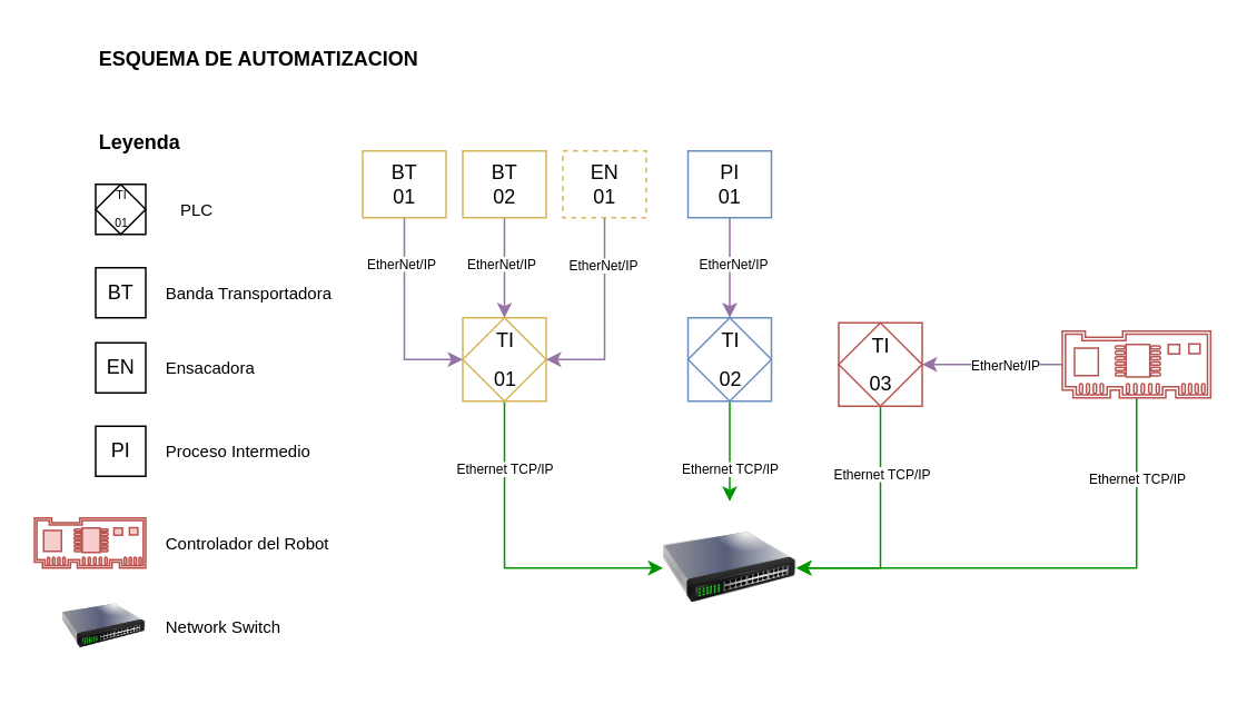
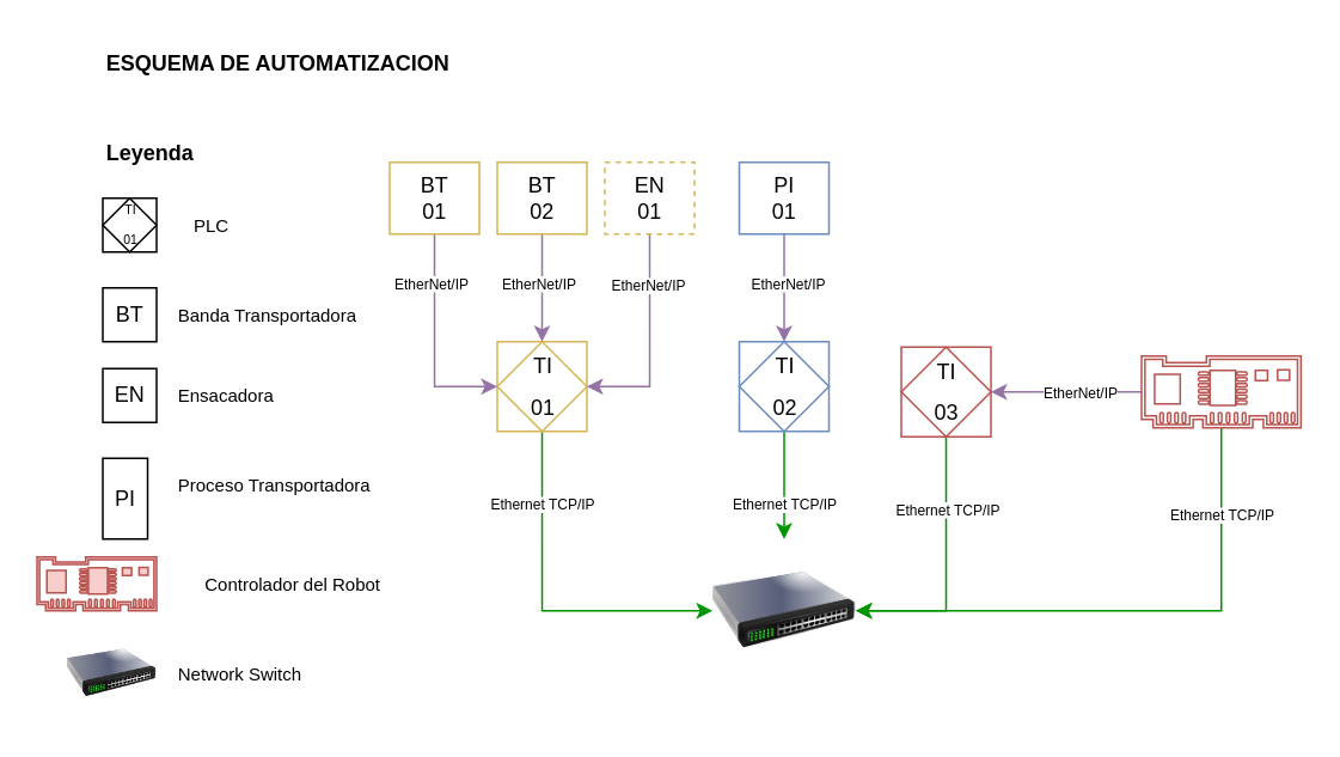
  <mxCell id="0" />
  <mxCell id="1" parent="0" />
  <mxCell id="2" style="edgeStyle=orthogonalEdgeStyle;rounded=0;orthogonalLoop=1;jettySize=auto;html=1;exitX=0.5;exitY=1;exitDx=0;exitDy=0;entryX=0;entryY=0.5;entryDx=0;entryDy=0;fillColor=#cdeb8b;strokeColor=#009600;" edge="1" parent="1" source="3" target="8"><mxGeometry relative="1" as="geometry" /></mxCell>
  <mxCell id="3" value="&lt;table cellpadding=&quot;4&quot; cellspacing=&quot;0&quot; border=&quot;0&quot; style=&quot;font-size:1em;width:100%;height:100%;&quot;&gt;&lt;tbody&gt;&lt;tr&gt;&lt;td&gt;TI&lt;/td&gt;&lt;/tr&gt;&lt;tr&gt;&lt;td&gt;01&lt;/td&gt;&lt;/tr&gt;&lt;/tbody&gt;&lt;/table&gt; " style="html=1;outlineConnect=0;align=center;dashed=0;aspect=fixed;shape=mxgraph.pid2inst.progLogCont;mounting=field;fillColor=none;strokeColor=#d6b656;" vertex="1" parent="1"><mxGeometry x="276.67" y="190" width="50" height="50" as="geometry" /></mxCell>
  <mxCell id="4" style="edgeStyle=orthogonalEdgeStyle;rounded=0;orthogonalLoop=1;jettySize=auto;html=1;exitX=0.5;exitY=1;exitDx=0;exitDy=0;fillColor=#cdeb8b;strokeColor=#009600;" edge="1" parent="1" source="5" target="8"><mxGeometry relative="1" as="geometry" /></mxCell>
  <mxCell id="5" value="&lt;table cellpadding=&quot;4&quot; cellspacing=&quot;0&quot; border=&quot;0&quot; style=&quot;font-size:1em;width:100%;height:100%;&quot;&gt;&lt;tbody&gt;&lt;tr&gt;&lt;td&gt;TI&lt;/td&gt;&lt;/tr&gt;&lt;tr&gt;&lt;td&gt;02&lt;/td&gt;&lt;/tr&gt;&lt;/tbody&gt;&lt;/table&gt; " style="html=1;outlineConnect=0;align=center;dashed=0;aspect=fixed;shape=mxgraph.pid2inst.progLogCont;mounting=field;fillColor=none;strokeColor=#6c8ebf;" vertex="1" parent="1"><mxGeometry x="411.67" y="190" width="50" height="50" as="geometry" /></mxCell>
  <mxCell id="6" style="edgeStyle=orthogonalEdgeStyle;rounded=0;orthogonalLoop=1;jettySize=auto;html=1;exitX=0.5;exitY=1;exitDx=0;exitDy=0;entryX=1;entryY=0.5;entryDx=0;entryDy=0;fillColor=#cdeb8b;strokeColor=#009600;" edge="1" parent="1" source="7" target="8"><mxGeometry relative="1" as="geometry"><mxPoint x="516.67" y="340" as="targetPoint" /></mxGeometry></mxCell>
  <mxCell id="7" value="&lt;table cellpadding=&quot;4&quot; cellspacing=&quot;0&quot; border=&quot;0&quot; style=&quot;font-size:1em;width:100%;height:100%;&quot;&gt;&lt;tbody&gt;&lt;tr&gt;&lt;td&gt;TI&lt;/td&gt;&lt;/tr&gt;&lt;tr&gt;&lt;td&gt;03&lt;/td&gt;&lt;/tr&gt;&lt;/tbody&gt;&lt;/table&gt; " style="html=1;outlineConnect=0;align=center;dashed=0;aspect=fixed;shape=mxgraph.pid2inst.progLogCont;mounting=field;fillColor=none;strokeColor=#b85450;" vertex="1" parent="1"><mxGeometry x="502" y="193" width="50" height="50" as="geometry" /></mxCell>
  <mxCell id="8" value="" style="image;html=1;image=img/lib/clip_art/networking/Switch_128x128.png" vertex="1" parent="1"><mxGeometry x="396.67" y="300" width="80" height="80" as="geometry" /></mxCell>
  <mxCell id="9" value="&lt;b style=&quot;font-size: 12px;&quot;&gt;Leyenda&lt;/b&gt;" style="text;html=1;strokeColor=none;fillColor=none;align=left;verticalAlign=middle;whiteSpace=wrap;rounded=0;fontSize=12;" vertex="1" parent="1"><mxGeometry x="56.67" y="70" width="60" height="30" as="geometry" /></mxCell>
  <mxCell id="10" style="edgeStyle=orthogonalEdgeStyle;rounded=0;orthogonalLoop=1;jettySize=auto;html=1;entryX=1;entryY=0.5;entryDx=0;entryDy=0;fontSize=10;fillColor=#cdeb8b;strokeColor=#009600;" edge="1" parent="1" source="14" target="8"><mxGeometry relative="1" as="geometry"><mxPoint x="516.67" y="340" as="targetPoint" /><Array as="points"><mxPoint x="680" y="340" /></Array></mxGeometry></mxCell>
  <mxCell id="11" value="Ethernet TCP/IP" style="edgeLabel;html=1;align=center;verticalAlign=middle;resizable=0;points=[];fontSize=8;" vertex="1" connectable="0" parent="10"><mxGeometry x="-0.85" y="1" relative="1" as="geometry"><mxPoint x="-1" y="25" as="offset" /></mxGeometry></mxCell>
  <mxCell id="12" style="edgeStyle=orthogonalEdgeStyle;rounded=0;orthogonalLoop=1;jettySize=auto;html=1;fontSize=10;fillColor=#e1d5e7;strokeColor=#9673a6;entryX=1;entryY=0.5;entryDx=0;entryDy=0;" edge="1" parent="1" source="14" target="7"><mxGeometry relative="1" as="geometry"><mxPoint x="568" y="216" as="targetPoint" /></mxGeometry></mxCell>
  <mxCell id="13" value="EtherNet/IP" style="edgeLabel;html=1;align=center;verticalAlign=middle;resizable=0;points=[];fontSize=8;" vertex="1" connectable="0" parent="12"><mxGeometry x="-0.175" y="-2" relative="1" as="geometry"><mxPoint y="2" as="offset" /></mxGeometry></mxCell>
  <mxCell id="14" value="" style="sketch=0;pointerEvents=1;shadow=0;dashed=0;html=1;strokeColor=#b85450;fillColor=none;aspect=fixed;labelPosition=center;verticalLabelPosition=bottom;verticalAlign=top;align=center;outlineConnect=0;shape=mxgraph.vvd.scsi_controller;fontSize=10;" vertex="1" parent="1"><mxGeometry x="636" y="198" width="88.89" height="40" as="geometry" /></mxCell>
  <mxCell id="15" value="&lt;table cellpadding=&quot;4&quot; cellspacing=&quot;0&quot; border=&quot;0&quot; style=&quot;font-size: 7px; width: 100%; height: 100%;&quot;&gt;&lt;tbody style=&quot;font-size: 7px;&quot;&gt;&lt;tr style=&quot;font-size: 7px;&quot;&gt;&lt;td style=&quot;font-size: 7px;&quot;&gt;TI&lt;/td&gt;&lt;/tr&gt;&lt;tr style=&quot;font-size: 7px;&quot;&gt;&lt;td style=&quot;font-size: 7px;&quot;&gt;01&lt;/td&gt;&lt;/tr&gt;&lt;/tbody&gt;&lt;/table&gt; " style="html=1;outlineConnect=0;align=center;dashed=0;aspect=fixed;shape=mxgraph.pid2inst.progLogCont;mounting=field;fontSize=7;" vertex="1" parent="1"><mxGeometry x="56.67" y="110" width="30" height="30" as="geometry" /></mxCell>
  <mxCell id="16" value="PLC" style="text;html=1;align=center;verticalAlign=middle;resizable=0;points=[];autosize=1;strokeColor=none;fillColor=none;fontSize=10;" vertex="1" parent="1"><mxGeometry x="96.67" y="110" width="40" height="30" as="geometry" /></mxCell>
  <mxCell id="17" style="edgeStyle=orthogonalEdgeStyle;rounded=0;orthogonalLoop=1;jettySize=auto;html=1;exitX=0.5;exitY=1;exitDx=0;exitDy=0;entryX=0;entryY=0.5;entryDx=0;entryDy=0;fontSize=10;fillColor=#e1d5e7;strokeColor=#9673a6;" edge="1" parent="1" source="19" target="3"><mxGeometry relative="1" as="geometry" /></mxCell>
  <mxCell id="18" value="EtherNet/IP" style="edgeLabel;html=1;align=center;verticalAlign=middle;resizable=0;points=[];fontSize=8;" vertex="1" connectable="0" parent="17"><mxGeometry x="-0.449" y="-2" relative="1" as="geometry"><mxPoint y="-6" as="offset" /></mxGeometry></mxCell>
  <mxCell id="19" value="BT&lt;br&gt;01" style="whiteSpace=wrap;html=1;fillColor=none;strokeColor=#d6b656;dashed=0;" vertex="1" parent="1"><mxGeometry x="216.67" y="90" width="50" height="40" as="geometry" /></mxCell>
  <mxCell id="20" value="" style="edgeStyle=orthogonalEdgeStyle;rounded=0;orthogonalLoop=1;jettySize=auto;html=1;fontSize=10;fillColor=#e1d5e7;strokeColor=#9673a6;" edge="1" parent="1" source="22" target="3"><mxGeometry relative="1" as="geometry" /></mxCell>
  <mxCell id="21" value="EtherNet/IP" style="edgeLabel;html=1;align=center;verticalAlign=middle;resizable=0;points=[];fontSize=8;" vertex="1" connectable="0" parent="20"><mxGeometry x="-0.091" y="-2" relative="1" as="geometry"><mxPoint as="offset" /></mxGeometry></mxCell>
  <mxCell id="22" value="BT&lt;br&gt;02" style="whiteSpace=wrap;html=1;fillColor=none;strokeColor=#d6b656;dashed=0;" vertex="1" parent="1"><mxGeometry x="276.67" y="90" width="50" height="40" as="geometry" /></mxCell>
  <mxCell id="23" style="edgeStyle=orthogonalEdgeStyle;rounded=0;orthogonalLoop=1;jettySize=auto;html=1;exitX=0.5;exitY=1;exitDx=0;exitDy=0;entryX=1;entryY=0.5;entryDx=0;entryDy=0;fontSize=10;fillColor=#e1d5e7;strokeColor=#9673a6;" edge="1" parent="1" source="25" target="3"><mxGeometry relative="1" as="geometry" /></mxCell>
  <mxCell id="24" value="EtherNet/IP" style="edgeLabel;html=1;align=center;verticalAlign=middle;resizable=0;points=[];fontSize=8;" vertex="1" connectable="0" parent="23"><mxGeometry x="-0.524" y="-1" relative="1" as="geometry"><mxPoint y="-1" as="offset" /></mxGeometry></mxCell>
  <mxCell id="25" value="EN&lt;br&gt;01" style="whiteSpace=wrap;html=1;fillColor=none;strokeColor=#d6b656;dashed=1;" vertex="1" parent="1"><mxGeometry x="336.67" y="90" width="50" height="40" as="geometry" /></mxCell>
  <mxCell id="26" style="edgeStyle=orthogonalEdgeStyle;rounded=0;orthogonalLoop=1;jettySize=auto;html=1;entryX=0.5;entryY=0;entryDx=0;entryDy=0;fontSize=10;fillColor=#e1d5e7;strokeColor=#9673a6;" edge="1" parent="1" source="28" target="5"><mxGeometry relative="1" as="geometry" /></mxCell>
  <mxCell id="27" value="EtherNet/IP" style="edgeLabel;html=1;align=center;verticalAlign=middle;resizable=0;points=[];fontSize=8;" vertex="1" connectable="0" parent="26"><mxGeometry x="-0.113" y="2" relative="1" as="geometry"><mxPoint as="offset" /></mxGeometry></mxCell>
  <mxCell id="28" value="PI&lt;br&gt;01" style="whiteSpace=wrap;html=1;dashed=0;fillColor=none;strokeColor=#6c8ebf;" vertex="1" parent="1"><mxGeometry x="411.67" y="90" width="50" height="40" as="geometry" /></mxCell>
  <mxCell id="29" value="BT" style="whiteSpace=wrap;html=1;dashed=0;" vertex="1" parent="1"><mxGeometry x="56.67" y="160" width="30" height="30" as="geometry" /></mxCell>
  <mxCell id="30" value="Banda Transportadora" style="text;html=1;align=left;verticalAlign=middle;resizable=0;points=[];autosize=1;strokeColor=none;fillColor=none;fontSize=10;" vertex="1" parent="1"><mxGeometry x="96.67" y="160" width="120" height="30" as="geometry" /></mxCell>
  <mxCell id="31" value="EN" style="whiteSpace=wrap;html=1;dashed=0;" vertex="1" parent="1"><mxGeometry x="56.67" y="205" width="30" height="30" as="geometry" /></mxCell>
  <mxCell id="32" value="Ensacadora" style="text;html=1;align=left;verticalAlign=middle;resizable=0;points=[];autosize=1;strokeColor=none;fillColor=none;fontSize=10;" vertex="1" parent="1"><mxGeometry x="96.67" y="205" width="80" height="30" as="geometry" /></mxCell>
- <mxCell id="33" value="PI" style="whiteSpace=wrap;html=1;dashed=0;" vertex="1" parent="1"><mxGeometry x="56.67" y="255" width="30" height="30" as="geometry" /></mxCell>
- <mxCell id="34" value="Proceso Intermedio" style="text;html=1;align=left;verticalAlign=middle;resizable=0;points=[];autosize=1;strokeColor=none;fillColor=none;fontSize=10;" vertex="1" parent="1"><mxGeometry x="96.67" y="255" width="110" height="30" as="geometry" /></mxCell>
+ <mxCell id="33" value="PI" style="whiteSpace=wrap;html=1;dashed=0;" vertex="1" parent="1"><mxGeometry x="56.67" y="255" width="25" height="45" as="geometry" /></mxCell>
+ <mxCell id="34" value="Proceso Transportadora" style="text;html=1;align=left;verticalAlign=middle;resizable=0;points=[];autosize=1;strokeColor=none;fillColor=none;fontSize=10;" vertex="1" parent="1"><mxGeometry x="96.67" y="255" width="110" height="30" as="geometry" /></mxCell>
  <mxCell id="35" value="" style="sketch=0;pointerEvents=1;shadow=0;dashed=0;html=1;strokeColor=#b85450;fillColor=#f8cecc;aspect=fixed;labelPosition=center;verticalLabelPosition=bottom;verticalAlign=top;align=center;outlineConnect=0;shape=mxgraph.vvd.scsi_controller;fontSize=10;" vertex="1" parent="1"><mxGeometry x="20" y="310" width="66.67" height="30" as="geometry" /></mxCell>
- <mxCell id="36" value="Controlador del Robot" style="text;html=1;align=left;verticalAlign=middle;resizable=0;points=[];autosize=1;strokeColor=none;fillColor=none;fontSize=10;" vertex="1" parent="1"><mxGeometry x="96.67" y="310" width="120" height="30" as="geometry" /></mxCell>
+ <mxCell id="36" value="Controlador del Robot" style="text;html=1;align=left;verticalAlign=middle;resizable=0;points=[];autosize=1;strokeColor=none;fillColor=none;fontSize=10;" vertex="1" parent="1"><mxGeometry x="111.67" y="310" width="120" height="30" as="geometry" /></mxCell>
  <mxCell id="37" value="" style="image;html=1;image=img/lib/clip_art/networking/Switch_128x128.png" vertex="1" parent="1"><mxGeometry x="36.67" y="350" width="50" height="50" as="geometry" /></mxCell>
  <mxCell id="38" value="Network Switch" style="text;html=1;align=left;verticalAlign=middle;resizable=0;points=[];autosize=1;strokeColor=none;fillColor=none;fontSize=10;" vertex="1" parent="1"><mxGeometry x="96.67" y="360" width="90" height="30" as="geometry" /></mxCell>
  <mxCell id="39" value="Ethernet TCP/IP" style="edgeLabel;html=1;align=center;verticalAlign=middle;resizable=0;points=[];fontSize=8;" vertex="1" connectable="0" parent="1"><mxGeometry x="527" y="283" as="geometry" /></mxCell>
  <mxCell id="40" value="Ethernet TCP/IP" style="edgeLabel;html=1;align=center;verticalAlign=middle;resizable=0;points=[];fontSize=8;" vertex="1" connectable="0" parent="1"><mxGeometry x="436.67" y="280" as="geometry" /></mxCell>
  <mxCell id="41" value="Ethernet TCP/IP" style="edgeLabel;html=1;align=center;verticalAlign=middle;resizable=0;points=[];fontSize=8;" vertex="1" connectable="0" parent="1"><mxGeometry x="301.67" y="280" as="geometry" /></mxCell>
  <mxCell id="42" value="&lt;b style=&quot;font-size: 12px;&quot;&gt;ESQUEMA DE AUTOMATIZACION&lt;/b&gt;" style="text;html=1;strokeColor=none;fillColor=none;align=left;verticalAlign=middle;whiteSpace=wrap;rounded=0;fontSize=12;" vertex="1" parent="1"><mxGeometry x="56.67" y="20" width="240" height="30" as="geometry" /></mxCell>
